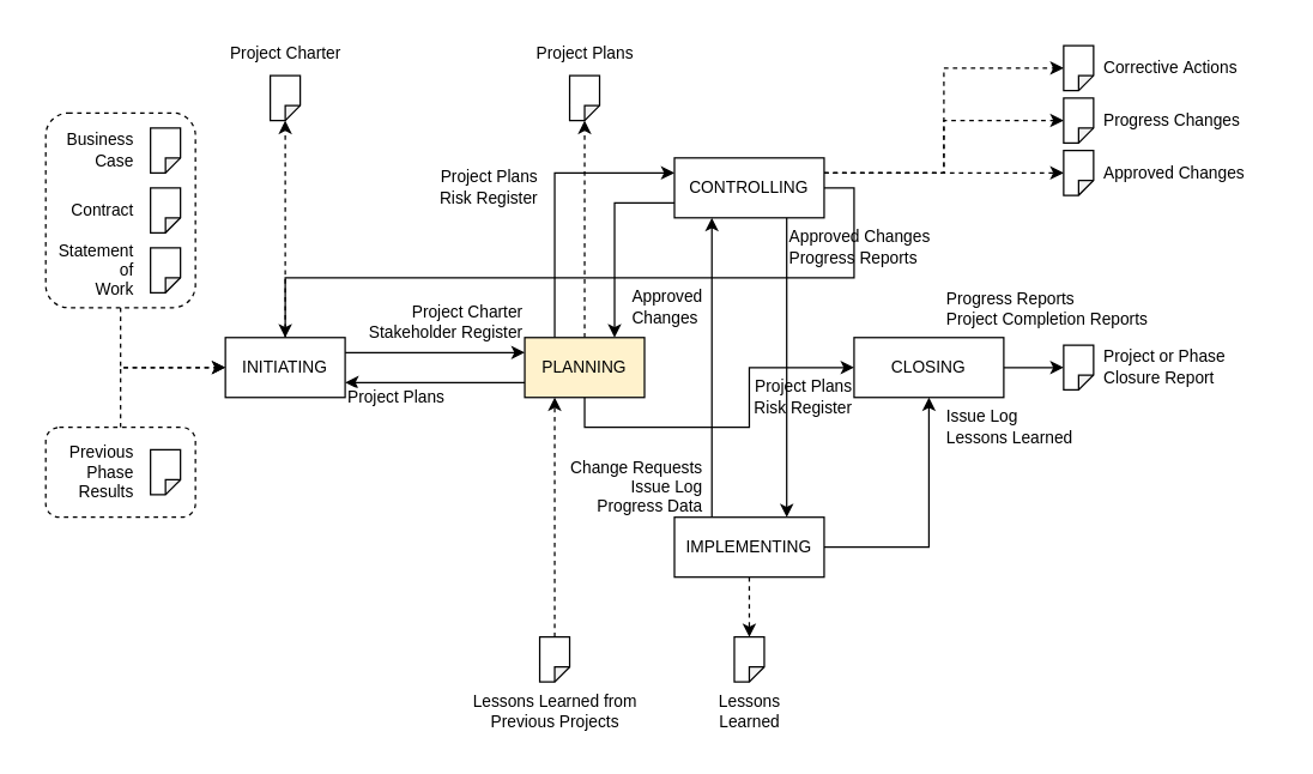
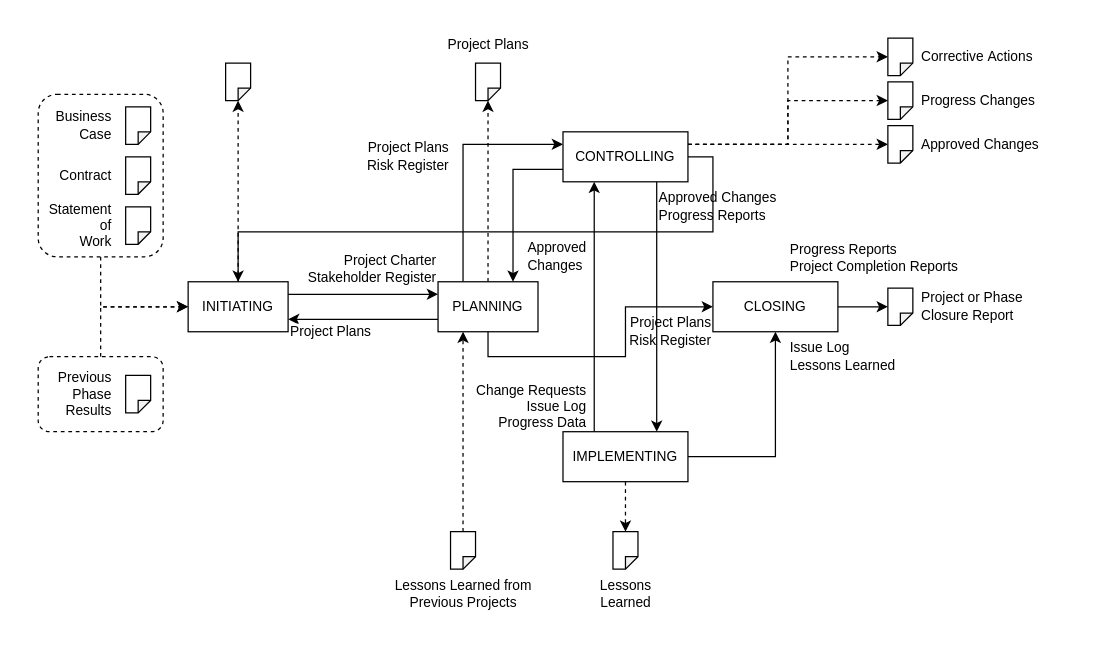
  <mxCell id="0" />
  <mxCell id="1" parent="0" />
  <mxCell id="2" value="" style="rounded=0;whiteSpace=wrap;html=1;dashed=1;labelBackgroundColor=none;fontSize=11;strokeColor=none;" vertex="1" parent="1"><mxGeometry x="20" y="20" width="820" height="475" as="geometry" /></mxCell>
  <mxCell id="3" style="edgeStyle=orthogonalEdgeStyle;rounded=0;orthogonalLoop=1;jettySize=auto;html=1;exitX=0.5;exitY=1;exitDx=0;exitDy=0;entryX=0;entryY=0.5;entryDx=0;entryDy=0;dashed=1;fontSize=11;" edge="1" parent="1" source="4" target="9"><mxGeometry relative="1" as="geometry"><mxPoint x="130" y="245" as="targetPoint" /></mxGeometry></mxCell>
  <mxCell id="4" value="" style="rounded=1;whiteSpace=wrap;html=1;fontSize=11;dashed=1;" vertex="1" parent="1"><mxGeometry x="30" y="75" width="100" height="130" as="geometry" /></mxCell>
  <mxCell id="5" style="edgeStyle=orthogonalEdgeStyle;rounded=0;orthogonalLoop=1;jettySize=auto;html=1;exitX=0.5;exitY=0;exitDx=0;exitDy=0;entryX=0;entryY=0.5;entryDx=0;entryDy=0;dashed=1;fontSize=11;" edge="1" parent="1" source="6" target="9"><mxGeometry relative="1" as="geometry"><mxPoint x="130" y="245" as="targetPoint" /></mxGeometry></mxCell>
  <mxCell id="6" value="" style="rounded=1;whiteSpace=wrap;html=1;fontSize=11;dashed=1;" vertex="1" parent="1"><mxGeometry x="30" y="285" width="100" height="60" as="geometry" /></mxCell>
  <mxCell id="7" value="&lt;div style=&quot;font-size: 11px;&quot;&gt;Project Charter&lt;/div&gt;&lt;div style=&quot;font-size: 11px;&quot;&gt;Stakeholder Register&lt;/div&gt;" style="edgeStyle=orthogonalEdgeStyle;rounded=0;orthogonalLoop=1;jettySize=auto;html=1;exitX=1;exitY=0.25;exitDx=0;exitDy=0;entryX=0;entryY=0.25;entryDx=0;entryDy=0;fontSize=11;labelBackgroundColor=none;align=right;" edge="1" parent="1" source="9" target="14"><mxGeometry x="1" y="20" relative="1" as="geometry"><mxPoint as="offset" /></mxGeometry></mxCell>
  <mxCell id="8" style="edgeStyle=orthogonalEdgeStyle;rounded=0;orthogonalLoop=1;jettySize=auto;html=1;exitX=0.5;exitY=0;exitDx=0;exitDy=0;entryX=0;entryY=0;entryDx=10;entryDy=0;entryPerimeter=0;dashed=1;fontSize=11;" edge="1" parent="1" source="9" target="51"><mxGeometry relative="1" as="geometry" /></mxCell>
  <mxCell id="9" value="INITIATING" style="rounded=0;whiteSpace=wrap;html=1;fontSize=11;" vertex="1" parent="1"><mxGeometry x="150" y="225" width="80" height="40" as="geometry" /></mxCell>
  <mxCell id="10" value="Project Plans&lt;br style=&quot;font-size: 11px;&quot;&gt;Risk Register" style="edgeStyle=orthogonalEdgeStyle;rounded=0;orthogonalLoop=1;jettySize=auto;html=1;exitX=0.25;exitY=0;exitDx=0;exitDy=0;entryX=0;entryY=0.25;entryDx=0;entryDy=0;fontSize=11;labelBackgroundColor=none;align=right;" edge="1" parent="1" source="14" target="22"><mxGeometry x="0.053" y="10" relative="1" as="geometry"><mxPoint as="offset" /></mxGeometry></mxCell>
  <mxCell id="11" value="Project Plans&lt;br style=&quot;font-size: 11px;&quot;&gt;Risk Register" style="edgeStyle=orthogonalEdgeStyle;rounded=0;orthogonalLoop=1;jettySize=auto;html=1;exitX=0.5;exitY=1;exitDx=0;exitDy=0;fontSize=11;labelBackgroundColor=none;align=right;" edge="1" parent="1" source="14" target="29"><mxGeometry x="1.0" y="-20" relative="1" as="geometry"><mxPoint as="offset" /></mxGeometry></mxCell>
  <mxCell id="12" value="Project Plans" style="edgeStyle=orthogonalEdgeStyle;rounded=0;orthogonalLoop=1;jettySize=auto;html=1;exitX=0;exitY=0.75;exitDx=0;exitDy=0;entryX=1;entryY=0.75;entryDx=0;entryDy=0;fontSize=11;align=left;" edge="1" parent="1" source="14" target="9"><mxGeometry x="1" y="10" relative="1" as="geometry"><mxPoint as="offset" /></mxGeometry></mxCell>
  <mxCell id="13" style="edgeStyle=orthogonalEdgeStyle;rounded=0;orthogonalLoop=1;jettySize=auto;html=1;exitX=0.5;exitY=0;exitDx=0;exitDy=0;entryX=0;entryY=0;entryDx=10;entryDy=0;entryPerimeter=0;dashed=1;fontSize=11;" edge="1" parent="1" source="14" target="53"><mxGeometry relative="1" as="geometry" /></mxCell>
- <mxCell id="14" value="PLANNING" style="rounded=0;whiteSpace=wrap;html=1;fontSize=11;fillColor=#fff2cc;" vertex="1" parent="1"><mxGeometry x="350" y="225" width="80" height="40" as="geometry" /></mxCell>
+ <mxCell id="14" value="PLANNING" style="rounded=0;whiteSpace=wrap;html=1;fontSize=11;" vertex="1" parent="1"><mxGeometry x="350" y="225" width="80" height="40" as="geometry" /></mxCell>
  <mxCell id="15" value="Approved &lt;br style=&quot;font-size: 11px;&quot;&gt;Changes" style="edgeStyle=orthogonalEdgeStyle;rounded=0;orthogonalLoop=1;jettySize=auto;html=1;exitX=0;exitY=0.75;exitDx=0;exitDy=0;entryX=0.75;entryY=0;entryDx=0;entryDy=0;fontSize=11;labelBackgroundColor=none;align=left;" edge="1" parent="1" source="22" target="14"><mxGeometry x="0.692" y="10" relative="1" as="geometry"><mxPoint as="offset" /></mxGeometry></mxCell>
  <mxCell id="16" style="edgeStyle=orthogonalEdgeStyle;rounded=0;orthogonalLoop=1;jettySize=auto;html=1;exitX=1;exitY=0.5;exitDx=0;exitDy=0;fontSize=11;" edge="1" parent="1" source="22" target="9"><mxGeometry relative="1" as="geometry" /></mxCell>
  <mxCell id="17" value="Approved Changes&lt;br style=&quot;font-size: 11px;&quot;&gt;Progress Reports" style="edgeStyle=orthogonalEdgeStyle;rounded=0;orthogonalLoop=1;jettySize=auto;html=1;exitX=0.75;exitY=1;exitDx=0;exitDy=0;entryX=0.75;entryY=0;entryDx=0;entryDy=0;fontSize=11;align=left;labelBackgroundColor=none;" edge="1" parent="1" source="22" target="27"><mxGeometry x="-0.8" relative="1" as="geometry"><mxPoint as="offset" /></mxGeometry></mxCell>
  <mxCell id="18" style="edgeStyle=orthogonalEdgeStyle;rounded=0;orthogonalLoop=1;jettySize=auto;html=1;exitX=1;exitY=0.25;exitDx=0;exitDy=0;entryX=0;entryY=0.5;entryDx=0;entryDy=0;entryPerimeter=0;fontSize=11;dashed=1;" edge="1" parent="1" source="22" target="36"><mxGeometry relative="1" as="geometry"><mxPoint x="600" y="165" as="sourcePoint" /></mxGeometry></mxCell>
  <mxCell id="19" style="edgeStyle=orthogonalEdgeStyle;rounded=0;orthogonalLoop=1;jettySize=auto;html=1;exitX=1;exitY=0.25;exitDx=0;exitDy=0;entryX=0;entryY=0.5;entryDx=0;entryDy=0;entryPerimeter=0;dashed=1;fontSize=11;" edge="1" parent="1" source="22" target="34"><mxGeometry relative="1" as="geometry"><mxPoint x="600" y="165" as="sourcePoint" /></mxGeometry></mxCell>
  <mxCell id="20" style="edgeStyle=orthogonalEdgeStyle;rounded=0;orthogonalLoop=1;jettySize=auto;html=1;exitX=1;exitY=0.25;exitDx=0;exitDy=0;entryX=0;entryY=0.5;entryDx=0;entryDy=0;entryPerimeter=0;dashed=1;fontSize=11;" edge="1" parent="1" source="22" target="32"><mxGeometry relative="1" as="geometry"><mxPoint x="600" y="165" as="sourcePoint" /></mxGeometry></mxCell>
  <mxCell id="21" value="Progress Reports&lt;br style=&quot;font-size: 11px;&quot;&gt;Project Completion Reports" style="edgeLabel;html=1;align=left;verticalAlign=middle;resizable=0;points=[];fontSize=11;labelBackgroundColor=none;" vertex="1" connectable="0" parent="20"><mxGeometry x="-0.51" y="-2" relative="1" as="geometry"><mxPoint x="24" y="88" as="offset" /></mxGeometry></mxCell>
  <mxCell id="22" value="CONTROLLING" style="rounded=0;whiteSpace=wrap;html=1;fontSize=11;" vertex="1" parent="1"><mxGeometry x="450" y="105" width="100" height="40" as="geometry" /></mxCell>
  <mxCell id="23" value="Issue Log&lt;br style=&quot;font-size: 11px;&quot;&gt;&lt;div style=&quot;font-size: 11px;&quot;&gt;Lessons Learned&lt;/div&gt;" style="edgeStyle=orthogonalEdgeStyle;rounded=0;orthogonalLoop=1;jettySize=auto;html=1;exitX=1;exitY=0.5;exitDx=0;exitDy=0;entryX=0.5;entryY=1;entryDx=0;entryDy=0;fontSize=11;align=left;labelBackgroundColor=none;" edge="1" parent="1" source="27" target="29"><mxGeometry x="0.765" y="-10" relative="1" as="geometry"><mxPoint as="offset" /></mxGeometry></mxCell>
  <mxCell id="24" value="Change Requests&lt;br style=&quot;font-size: 11px;&quot;&gt;Issue Log&lt;br style=&quot;font-size: 11px;&quot;&gt;Progress Data" style="edgeStyle=orthogonalEdgeStyle;rounded=0;orthogonalLoop=1;jettySize=auto;html=1;exitX=0.25;exitY=0;exitDx=0;exitDy=0;entryX=0.25;entryY=1;entryDx=0;entryDy=0;fontSize=11;align=right;labelBackgroundColor=none;" edge="1" parent="1" source="27" target="22"><mxGeometry x="-0.8" y="5" relative="1" as="geometry"><mxPoint as="offset" /></mxGeometry></mxCell>
  <mxCell id="25" style="edgeStyle=orthogonalEdgeStyle;rounded=0;orthogonalLoop=1;jettySize=auto;html=1;exitX=0.5;exitY=1;exitDx=0;exitDy=0;entryX=0.5;entryY=1;entryDx=0;entryDy=0;entryPerimeter=0;dashed=1;fontSize=11;" edge="1" parent="1" target="30"><mxGeometry relative="1" as="geometry"><mxPoint x="500" y="425" as="sourcePoint" /></mxGeometry></mxCell>
  <mxCell id="26" style="edgeStyle=orthogonalEdgeStyle;rounded=0;orthogonalLoop=1;jettySize=auto;html=1;exitX=0.5;exitY=1;exitDx=0;exitDy=0;entryX=0.5;entryY=1;entryDx=0;entryDy=0;entryPerimeter=0;dashed=1;labelBackgroundColor=none;fontSize=11;" edge="1" parent="1" source="27" target="30"><mxGeometry relative="1" as="geometry" /></mxCell>
  <mxCell id="27" value="IMPLEMENTING" style="rounded=0;whiteSpace=wrap;html=1;fontSize=11;" vertex="1" parent="1"><mxGeometry x="450" y="345" width="100" height="40" as="geometry" /></mxCell>
  <mxCell id="28" value="" style="edgeStyle=orthogonalEdgeStyle;rounded=0;orthogonalLoop=1;jettySize=auto;html=1;fontSize=11;entryX=0;entryY=0.5;entryDx=0;entryDy=0;entryPerimeter=0;" edge="1" parent="1" source="29" target="38"><mxGeometry relative="1" as="geometry" /></mxCell>
  <mxCell id="29" value="CLOSING" style="rounded=0;whiteSpace=wrap;html=1;fontSize=11;" vertex="1" parent="1"><mxGeometry x="570" y="225" width="100" height="40" as="geometry" /></mxCell>
  <mxCell id="30" value="" style="shape=note;whiteSpace=wrap;html=1;backgroundOutline=1;darkOpacity=0.05;rotation=0;flipH=1;flipV=0;direction=west;fontSize=11;size=10;" vertex="1" parent="1"><mxGeometry x="490" y="425" width="20" height="30" as="geometry" /></mxCell>
  <mxCell id="31" value="Lessons &lt;br style=&quot;font-size: 11px;&quot;&gt;Learned" style="text;html=1;align=center;verticalAlign=middle;resizable=0;points=[];autosize=1;strokeColor=none;fillColor=none;fontSize=11;" vertex="1" parent="1"><mxGeometry x="470" y="455" width="60" height="40" as="geometry" /></mxCell>
  <mxCell id="32" value="" style="shape=note;whiteSpace=wrap;html=1;backgroundOutline=1;darkOpacity=0.05;rotation=0;flipH=1;flipV=0;direction=west;fontSize=11;size=10;" vertex="1" parent="1"><mxGeometry x="710" y="30" width="20" height="30" as="geometry" /></mxCell>
  <mxCell id="33" value="Corrective&amp;nbsp;Actions" style="text;html=1;align=left;verticalAlign=middle;resizable=0;points=[];autosize=1;strokeColor=none;fillColor=none;fontSize=11;" vertex="1" parent="1"><mxGeometry x="735" y="30" width="110" height="30" as="geometry" /></mxCell>
  <mxCell id="34" value="" style="shape=note;whiteSpace=wrap;html=1;backgroundOutline=1;darkOpacity=0.05;rotation=0;flipH=1;flipV=0;direction=west;fontSize=11;size=10;" vertex="1" parent="1"><mxGeometry x="710" width="20" height="30" as="geometry" y="65" /></mxCell>
  <mxCell id="35" value="Progress&amp;nbsp;Changes" style="text;html=1;align=left;verticalAlign=middle;resizable=0;points=[];autosize=1;strokeColor=none;fillColor=none;fontSize=11;" vertex="1" parent="1"><mxGeometry x="735" width="110" height="30" as="geometry" y="65" /></mxCell>
  <mxCell id="36" value="" style="shape=note;whiteSpace=wrap;html=1;backgroundOutline=1;darkOpacity=0.05;rotation=0;flipH=1;flipV=0;direction=west;fontSize=11;size=10;" vertex="1" parent="1"><mxGeometry x="710" y="100" width="20" height="30" as="geometry" /></mxCell>
  <mxCell id="37" value="Approved&amp;nbsp;Changes" style="text;html=1;align=left;verticalAlign=middle;resizable=0;points=[];autosize=1;strokeColor=none;fillColor=none;fontSize=11;" vertex="1" parent="1"><mxGeometry x="735" y="100" width="120" height="30" as="geometry" /></mxCell>
  <mxCell id="38" value="" style="shape=note;whiteSpace=wrap;html=1;backgroundOutline=1;darkOpacity=0.05;rotation=0;flipH=1;flipV=0;direction=west;fontSize=11;size=10;" vertex="1" parent="1"><mxGeometry x="710" y="230" width="20" height="30" as="geometry" /></mxCell>
  <mxCell id="39" value="Project or Phase&lt;br style=&quot;font-size: 11px;&quot;&gt;Closure Report" style="text;html=1;align=left;verticalAlign=middle;resizable=0;points=[];autosize=1;strokeColor=none;fillColor=none;fontSize=11;" vertex="1" parent="1"><mxGeometry x="735" y="225" width="100" height="40" as="geometry" /></mxCell>
  <mxCell id="40" style="edgeStyle=orthogonalEdgeStyle;rounded=0;orthogonalLoop=1;jettySize=auto;html=1;exitX=0.5;exitY=1;exitDx=0;exitDy=0;exitPerimeter=0;entryX=0.25;entryY=1;entryDx=0;entryDy=0;dashed=1;fontSize=11;" edge="1" parent="1" source="41" target="14"><mxGeometry relative="1" as="geometry" /></mxCell>
  <mxCell id="41" value="" style="shape=note;whiteSpace=wrap;html=1;backgroundOutline=1;darkOpacity=0.05;rotation=0;flipH=1;flipV=0;direction=west;fontSize=11;size=10;" vertex="1" parent="1"><mxGeometry x="360" y="425" width="20" height="30" as="geometry" /></mxCell>
  <mxCell id="42" value="Lessons Learned&amp;nbsp;from &lt;br style=&quot;font-size: 11px;&quot;&gt;Previous Projects" style="text;html=1;align=center;verticalAlign=middle;resizable=0;points=[];autosize=1;strokeColor=none;fillColor=none;fontSize=11;" vertex="1" parent="1"><mxGeometry x="305" y="455" width="130" height="40" as="geometry" /></mxCell>
  <mxCell id="43" value="" style="shape=note;whiteSpace=wrap;html=1;backgroundOutline=1;darkOpacity=0.05;rotation=0;flipH=1;flipV=0;direction=west;fontSize=11;size=10;" vertex="1" parent="1"><mxGeometry x="100" y="300" width="20" height="30" as="geometry" /></mxCell>
  <mxCell id="44" value="Previous &lt;br style=&quot;font-size: 11px;&quot;&gt;Phase &lt;br style=&quot;font-size: 11px;&quot;&gt;Results" style="text;html=1;align=right;verticalAlign=middle;resizable=0;points=[];autosize=1;strokeColor=none;fillColor=none;fontSize=11;" vertex="1" parent="1"><mxGeometry x="20" y="290" width="70" height="50" as="geometry" /></mxCell>
  <mxCell id="45" value="" style="shape=note;whiteSpace=wrap;html=1;backgroundOutline=1;darkOpacity=0.05;rotation=0;flipH=1;flipV=0;direction=west;fontSize=11;size=10;" vertex="1" parent="1"><mxGeometry x="100" y="165" width="20" height="30" as="geometry" /></mxCell>
  <mxCell id="46" value="Statement &lt;br style=&quot;font-size: 11px;&quot;&gt;of &lt;br style=&quot;font-size: 11px;&quot;&gt;Work" style="text;html=1;align=right;verticalAlign=middle;resizable=0;points=[];autosize=1;strokeColor=none;fillColor=none;fontSize=11;" vertex="1" parent="1"><mxGeometry x="20" y="155" width="70" height="50" as="geometry" /></mxCell>
  <mxCell id="47" value="" style="shape=note;whiteSpace=wrap;html=1;backgroundOutline=1;darkOpacity=0.05;rotation=0;flipH=1;flipV=0;direction=west;fontSize=11;size=10;" vertex="1" parent="1"><mxGeometry x="100" y="125" width="20" height="30" as="geometry" /></mxCell>
  <mxCell id="48" value="Contract" style="text;html=1;align=right;verticalAlign=middle;resizable=0;points=[];autosize=1;strokeColor=none;fillColor=none;fontSize=11;" vertex="1" parent="1"><mxGeometry x="20" y="125" width="70" height="30" as="geometry" /></mxCell>
  <mxCell id="49" value="" style="shape=note;whiteSpace=wrap;html=1;backgroundOutline=1;darkOpacity=0.05;rotation=0;flipH=1;flipV=0;direction=west;fontSize=11;size=10;" vertex="1" parent="1"><mxGeometry x="100" y="85" width="20" height="30" as="geometry" /></mxCell>
  <mxCell id="50" value="Business &lt;br style=&quot;font-size: 11px;&quot;&gt;Case" style="text;html=1;align=right;verticalAlign=middle;resizable=0;points=[];autosize=1;strokeColor=none;fillColor=none;fontSize=11;" vertex="1" parent="1"><mxGeometry x="20" y="80" width="70" height="40" as="geometry" /></mxCell>
  <mxCell id="51" value="" style="shape=note;whiteSpace=wrap;html=1;backgroundOutline=1;darkOpacity=0.05;rotation=0;flipH=1;flipV=0;direction=west;fontSize=11;size=10;" vertex="1" parent="1"><mxGeometry x="180" y="50" width="20" height="30" as="geometry" /></mxCell>
- <mxCell id="52" value="Project Charter" style="text;html=1;align=center;verticalAlign=middle;resizable=0;points=[];autosize=1;strokeColor=none;fillColor=none;fontSize=11;" vertex="1" parent="1"><mxGeometry x="140" y="20" width="100" height="30" as="geometry" /></mxCell>
  <mxCell id="53" value="" style="shape=note;whiteSpace=wrap;html=1;backgroundOutline=1;darkOpacity=0.05;rotation=0;flipH=1;flipV=0;direction=west;fontSize=11;size=10;" vertex="1" parent="1"><mxGeometry x="380" y="50" width="20" height="30" as="geometry" /></mxCell>
  <mxCell id="54" value="Project Plans" style="text;html=1;align=center;verticalAlign=middle;resizable=0;points=[];autosize=1;strokeColor=none;fillColor=none;fontSize=11;" vertex="1" parent="1"><mxGeometry x="345" y="20" width="90" height="30" as="geometry" /></mxCell>
